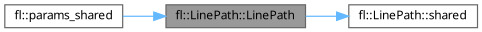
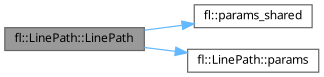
  digraph {
    fontname="Noto Sans"
    rankdir=LR
    node [color=grey40 fillcolor=white fontname="Noto Sans" fontsize=10 shape=box style=filled]
    edge [color=steelblue1 fontname="Noto Sans" fontsize=10 labelfontname=Helvetica labelfontsize=10 style=solid]
    n1 [color=gray40 fillcolor=grey60 fontcolor=black height=0.2 label="fl::LinePath::LinePath" width=0.4]
    n2 [height=0.2 label="fl::params_shared" width=0.4]
-   n3 [height=0.2 label="fl::LinePath::shared" width=0.4]
-   n2 -> n1
+   n3 [height=0.2 label="fl::LinePath::params" width=0.4]
+   n1 -> n2
    n1 -> n3
  }
